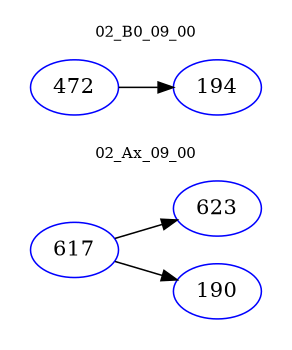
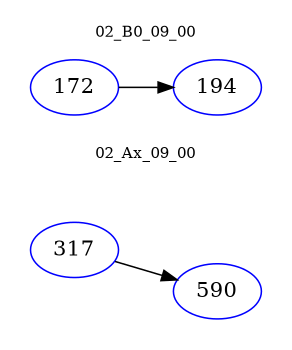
  digraph {
    rankdir=LR
    node [color=blue]
    edge [color=black]
-   n1 [label=617]
-   n2 [label=190]
-   n3 [label=623]
-   n4 [label=472]
+   n1 [label=317]
+   n2 [label=590]
+   n4 [label=172]
    n5 [label=194]
    subgraph cluster_1 {
      color=white
      fontsize=10
      label="02_Ax_09_00"
      n1
      n2
-     n3
    }
    subgraph cluster_2 {
      color=white
      fontsize=10
      label="02_B0_09_00"
      n4
      n5
    }
    n1 -> n2
-   n1 -> n3
    n4 -> n5
  }
